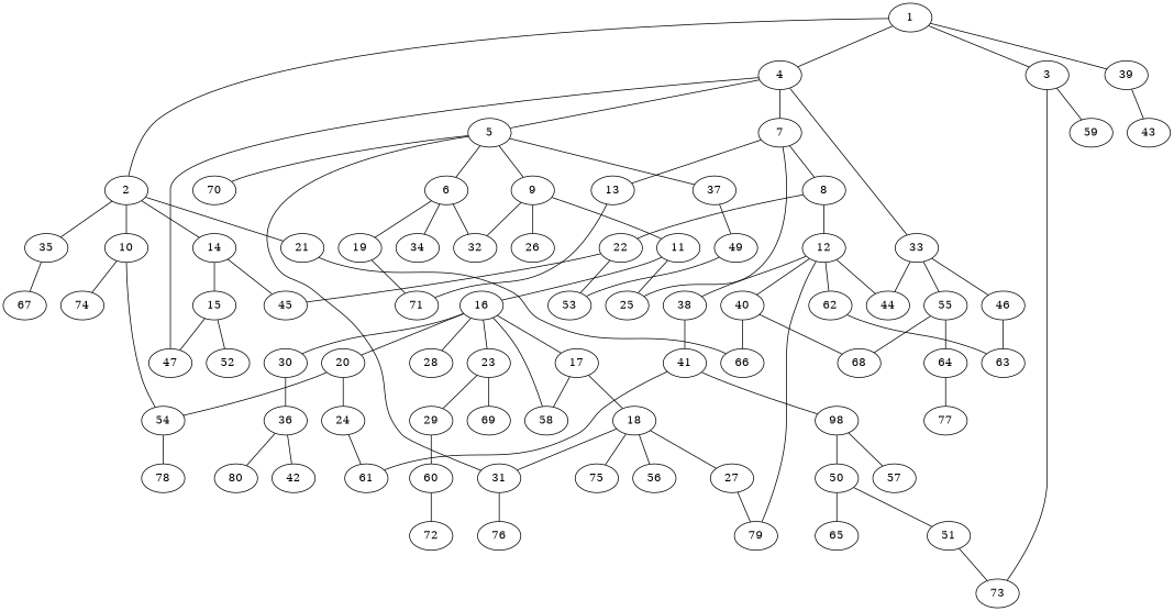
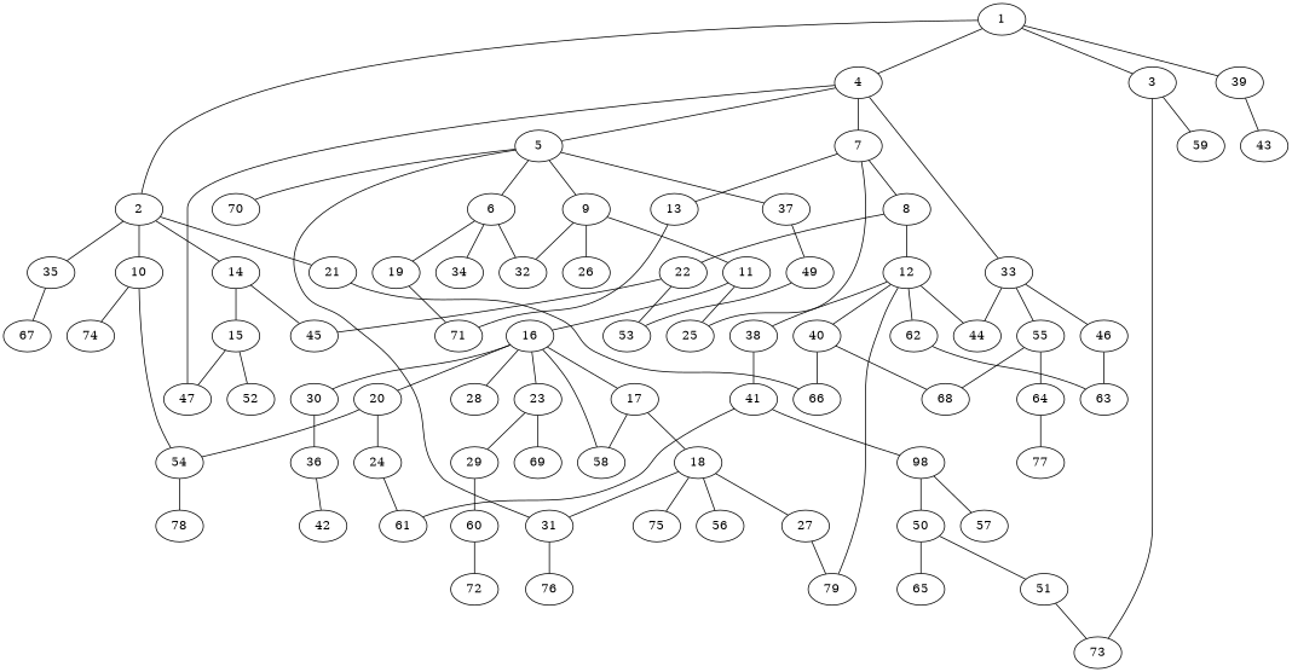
  graph {
    1
    2
    3
    4
    39
    10
    14
    21
    35
    59
    73
    5
    7
    33
    47
    43
    54
    74
    15
    45
    66
    67
    6
    9
    31
    37
    70
    8
    13
    25
    44
    46
    55
    78
    52
    19
    32
    34
    11
    26
    76
    49
    12
    22
    71
    63
    68
    64
    16
    53
    38
    40
    62
    79
    41
    17
    20
    23
    28
    30
    58
    18
    24
    29
    69
    36
    61
    n68 [label=98]
    27
    56
    75
    60
    42
-   80
    72
    77
    50
    57
    51
    65
    1 -- 2
    1 -- 3
    1 -- 4
    1 -- 39
    2 -- 10
    2 -- 14
    2 -- 21
    2 -- 35
    3 -- 59
    3 -- 73
    4 -- 5
    4 -- 7
    4 -- 33
    4 -- 47
    39 -- 43
    10 -- 54
    10 -- 74
    14 -- 15
    14 -- 45
    21 -- 66
    35 -- 67
    5 -- 6
    5 -- 9
    5 -- 31
    5 -- 37
    5 -- 70
    7 -- 8
    7 -- 13
    7 -- 25
    33 -- 44
    33 -- 46
    33 -- 55
    54 -- 78
    15 -- 47
    15 -- 52
    6 -- 19
    6 -- 32
    6 -- 34
    9 -- 32
    9 -- 11
    9 -- 26
    31 -- 76
    37 -- 49
    8 -- 12
    8 -- 22
    13 -- 71
    46 -- 63
    55 -- 68
    55 -- 64
    19 -- 71
    11 -- 25
    11 -- 16
    49 -- 53
    12 -- 44
    12 -- 38
    12 -- 40
    12 -- 62
    12 -- 79
    22 -- 45
    22 -- 53
    64 -- 77
    16 -- 17
    16 -- 20
    16 -- 23
    16 -- 28
    16 -- 30
    16 -- 58
    38 -- 41
    40 -- 66
    40 -- 68
    62 -- 63
    41 -- 61
    41 -- n68
    17 -- 58
    17 -- 18
    20 -- 54
    20 -- 24
    23 -- 29
    23 -- 69
    30 -- 36
    18 -- 31
    18 -- 27
    18 -- 56
    18 -- 75
    24 -- 61
    29 -- 60
    36 -- 42
-   36 -- 80
    n68 -- 50
    n68 -- 57
    27 -- 79
    60 -- 72
    50 -- 51
    50 -- 65
    51 -- 73
  }
